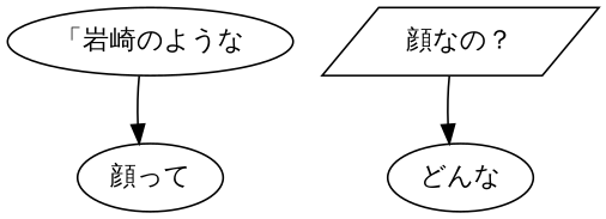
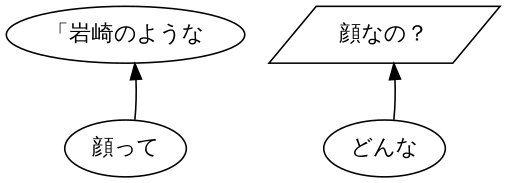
  digraph {
    node [shape=ellipse]
    n1 [label="「岩崎のような"]
    n2 [label="顔って"]
    n3 [label="顔なの？" shape=parallelogram]
    n4 [label="どんな"]
-   n1 -> n2
-   n3 -> n4
+   n2 -> n1
+   n4 -> n3
  }
